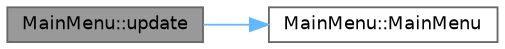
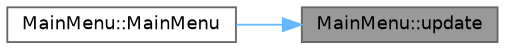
  digraph {
    rankdir=RL
    node [fontname=Helvetica fontsize=10 shape=box style=filled]
    n1 [color=gray40 fillcolor=grey60 fontcolor=black height=0.2 label="MainMenu::update" width=0.4]
    n2 [color=grey40 fillcolor=white height=0.2 label="MainMenu::MainMenu" width=0.4]
-   n2 -> n1 [color=steelblue1 dir=back fontname=Helvetica fontsize=10 labelfontname=Helvetica labelfontsize=10 style=solid]
+   n1 -> n2 [color=steelblue1 dir=back fontname=Helvetica fontsize=10 labelfontname=Helvetica labelfontsize=10 style=solid]
  }
